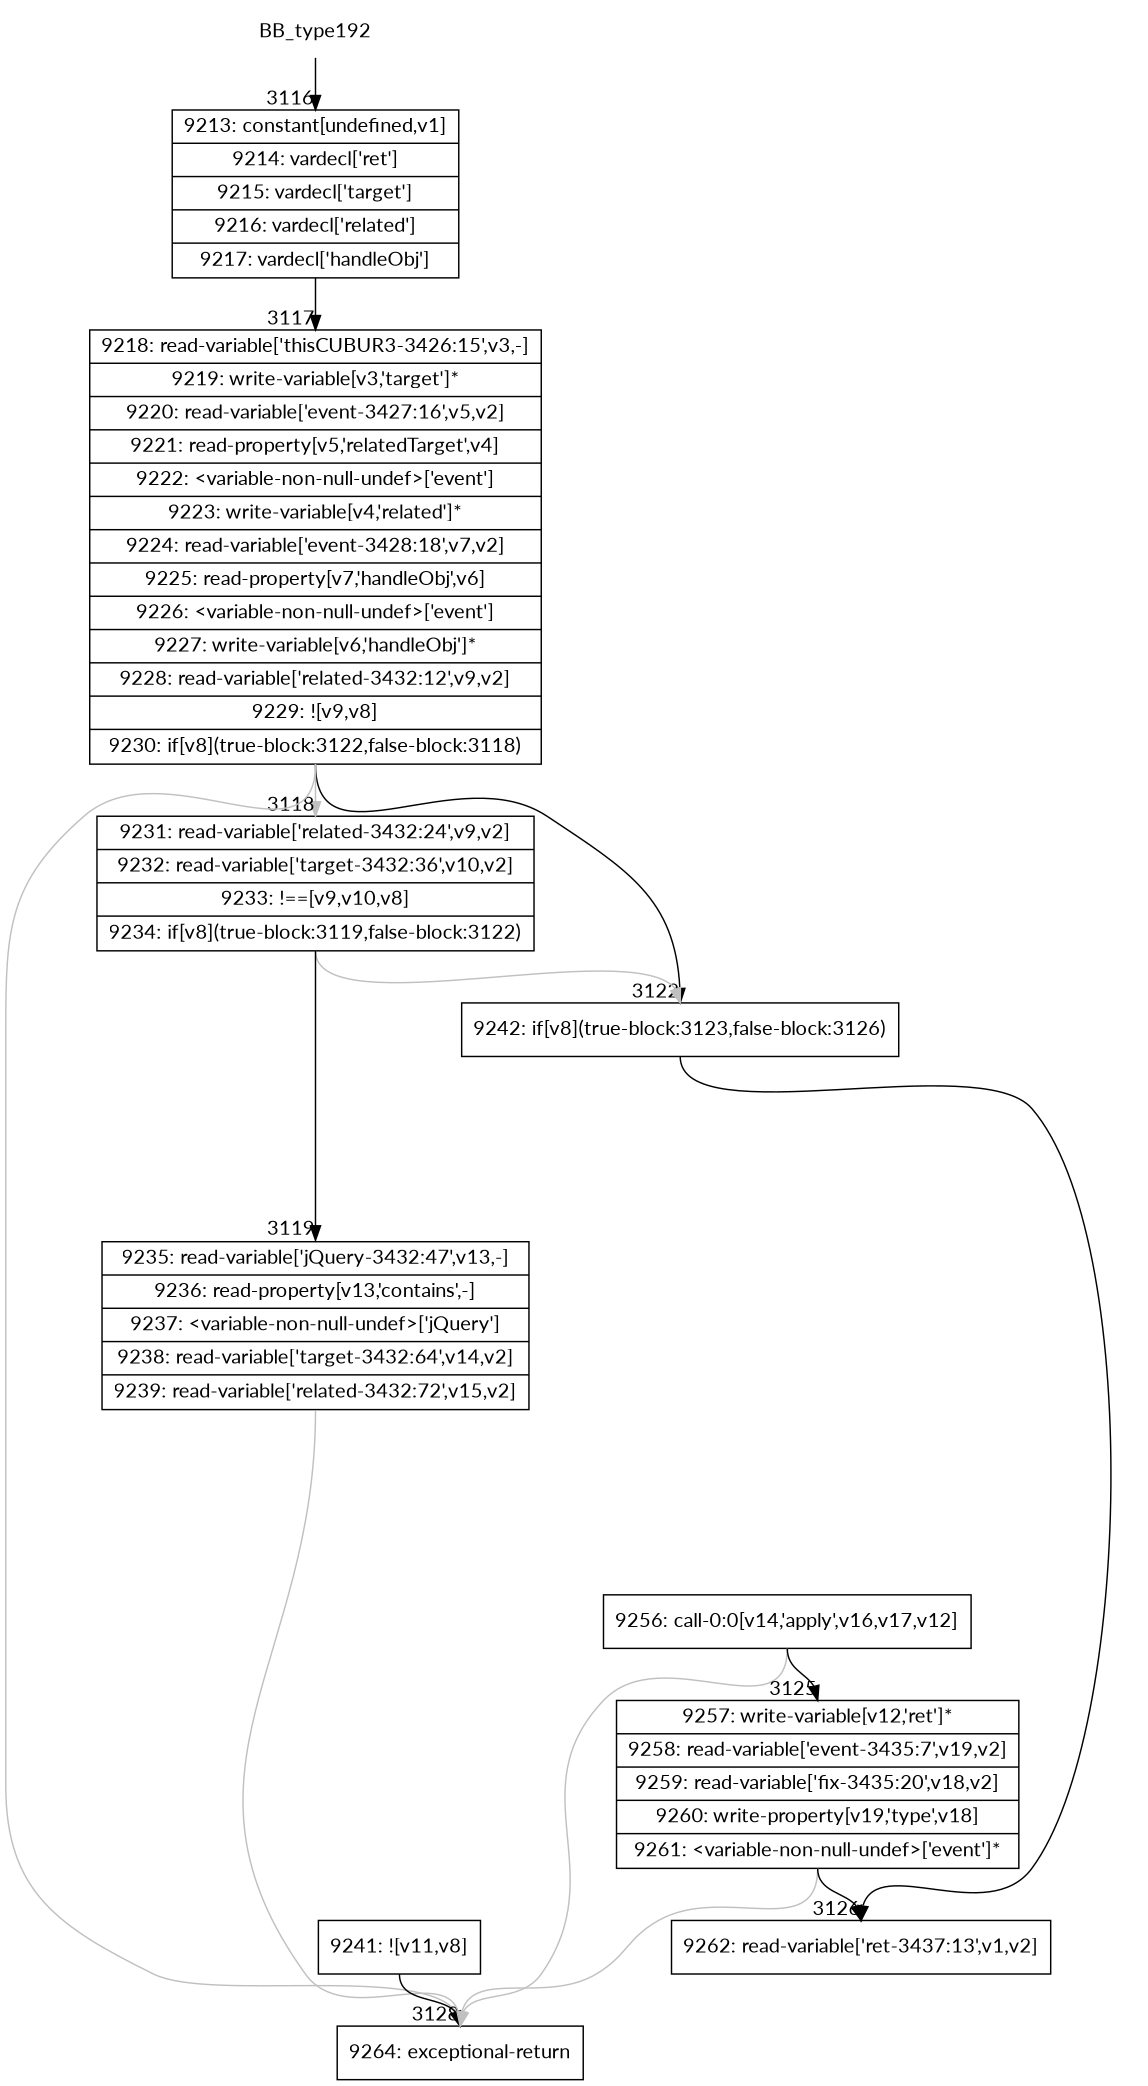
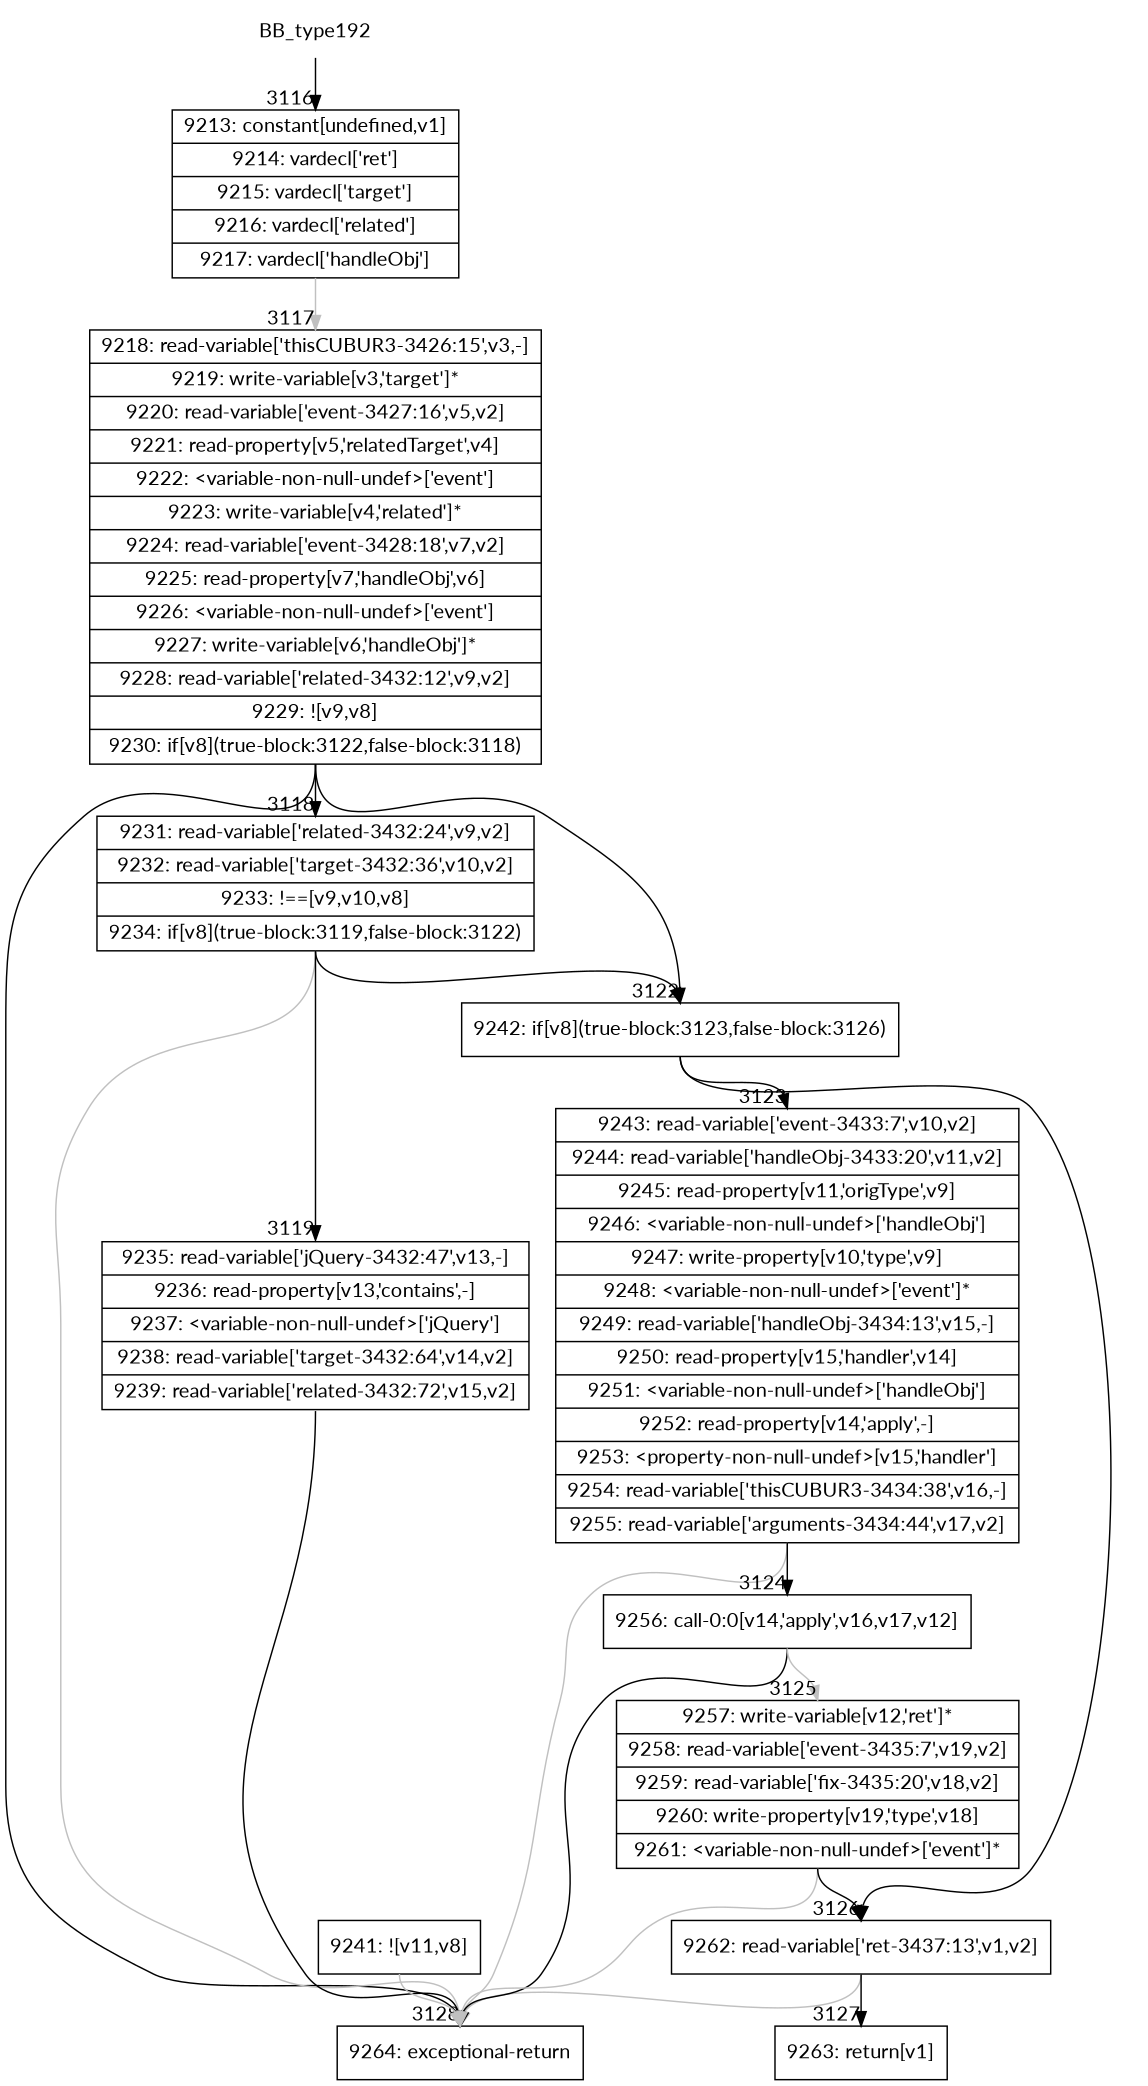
  digraph {
    fontname=Lato
    rankdir=TD
    node [fontname=Lato shape=record]
    edge [fontname=Lato headport=n tailport=s]
    n1 [label=BB_type192 shape=none]
    n2 [label="{9213: constant[undefined,v1]|9214: vardecl['ret']|9215: vardecl['target']|9216: vardecl['related']|9217: vardecl['handleObj']}"]
    n3 [label="{9218: read-variable['thisCUBUR3-3426:15',v3,-]|9219: write-variable[v3,'target']*|9220: read-variable['event-3427:16',v5,v2]|9221: read-property[v5,'relatedTarget',v4]|9222: \<variable-non-null-undef\>['event']|9223: write-variable[v4,'related']*|9224: read-variable['event-3428:18',v7,v2]|9225: read-property[v7,'handleObj',v6]|9226: \<variable-non-null-undef\>['event']|9227: write-variable[v6,'handleObj']*|9228: read-variable['related-3432:12',v9,v2]|9229: ![v9,v8]|9230: if[v8](true-block:3122,false-block:3118)}"]
    n4 [label="{9242: if[v8](true-block:3123,false-block:3126)}"]
    n5 [label="{9231: read-variable['related-3432:24',v9,v2]|9232: read-variable['target-3432:36',v10,v2]|9233: !==[v9,v10,v8]|9234: if[v8](true-block:3119,false-block:3122)}"]
    n6 [label="{9264: exceptional-return}"]
+   n7 [label="{9243: read-variable['event-3433:7',v10,v2]|9244: read-variable['handleObj-3433:20',v11,v2]|9245: read-property[v11,'origType',v9]|9246: \<variable-non-null-undef\>['handleObj']|9247: write-property[v10,'type',v9]|9248: \<variable-non-null-undef\>['event']*|9249: read-variable['handleObj-3434:13',v15,-]|9250: read-property[v15,'handler',v14]|9251: \<variable-non-null-undef\>['handleObj']|9252: read-property[v14,'apply',-]|9253: \<property-non-null-undef\>[v15,'handler']|9254: read-variable['thisCUBUR3-3434:38',v16,-]|9255: read-variable['arguments-3434:44',v17,v2]}"]
    n8 [label="{9262: read-variable['ret-3437:13',v1,v2]}"]
    n9 [label="{9235: read-variable['jQuery-3432:47',v13,-]|9236: read-property[v13,'contains',-]|9237: \<variable-non-null-undef\>['jQuery']|9238: read-variable['target-3432:64',v14,v2]|9239: read-variable['related-3432:72',v15,v2]}"]
    n10 [label="{9256: call-0:0[v14,'apply',v16,v17,v12]}"]
+   n11 [label="{9263: return[v1]}"]
    n12 [label="{9241: ![v11,v8]}"]
    n13 [label="{9257: write-variable[v12,'ret']*|9258: read-variable['event-3435:7',v19,v2]|9259: read-variable['fix-3435:20',v18,v2]|9260: write-property[v19,'type',v18]|9261: \<variable-non-null-undef\>['event']*}"]
    n1 -> n2 [headlabel="    3116"]
-   n2 -> n3 [headlabel="      3117"]
+   n2 -> n3 [headlabel="      3117" color=gray]
    n3 -> n4 [headlabel="      3122"]
-   n3 -> n5 [headlabel="      3118" color=gray]
-   n3 -> n6 [color=gray headlabel="      3128"]
+   n3 -> n5 [headlabel="      3118"]
+   n3 -> n6 [color=black headlabel="      3128"]
+   n4 -> n7 [headlabel="      3123"]
    n4 -> n8 [headlabel="      3126"]
-   n5 -> n4 [color=gray]
+   n5 -> n4
+   n5 -> n6 [color=gray]
    n5 -> n9 [headlabel="      3119"]
-   n9 -> n6 [color=gray]
-   n10 -> n6 [color=gray]
-   n10 -> n13 [headlabel="      3125"]
-   n12 -> n6 [color=black]
+   n7 -> n6 [color=gray]
+   n7 -> n10 [headlabel="      3124"]
+   n8 -> n6 [color=gray]
+   n8 -> n11 [headlabel="      3127"]
+   n9 -> n6 [color=black]
+   n10 -> n6 [color=black]
+   n10 -> n13 [headlabel="      3125" color=gray]
+   n12 -> n6 [color=gray]
    n13 -> n6 [color=gray]
    n13 -> n8
  }
